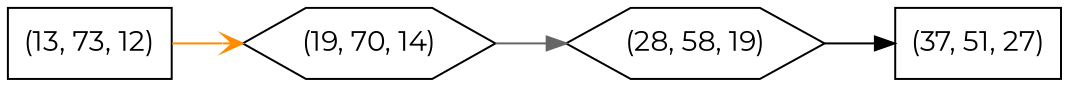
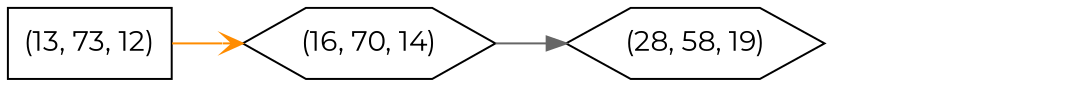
  digraph {
    fontname=Montserrat
    rankdir=LR
    node [fontname=Montserrat shape=hexagon]
    edge [arrowhead=normal fontname=Montserrat]
-   "(16, 70, 14)" [label="(19, 70, 14)"]
+   "(16, 70, 14)"
    "(13, 73, 12)" [shape=box]
    n3 [label="(28, 58, 19)"]
-   "(37, 51, 27)" [shape=box]
    "(16, 70, 14)" -> n3 [color=gray40]
    "(13, 73, 12)" -> "(16, 70, 14)" [arrowhead=vee color=darkorange]
-   n3 -> "(37, 51, 27)" [color=black]
  }
